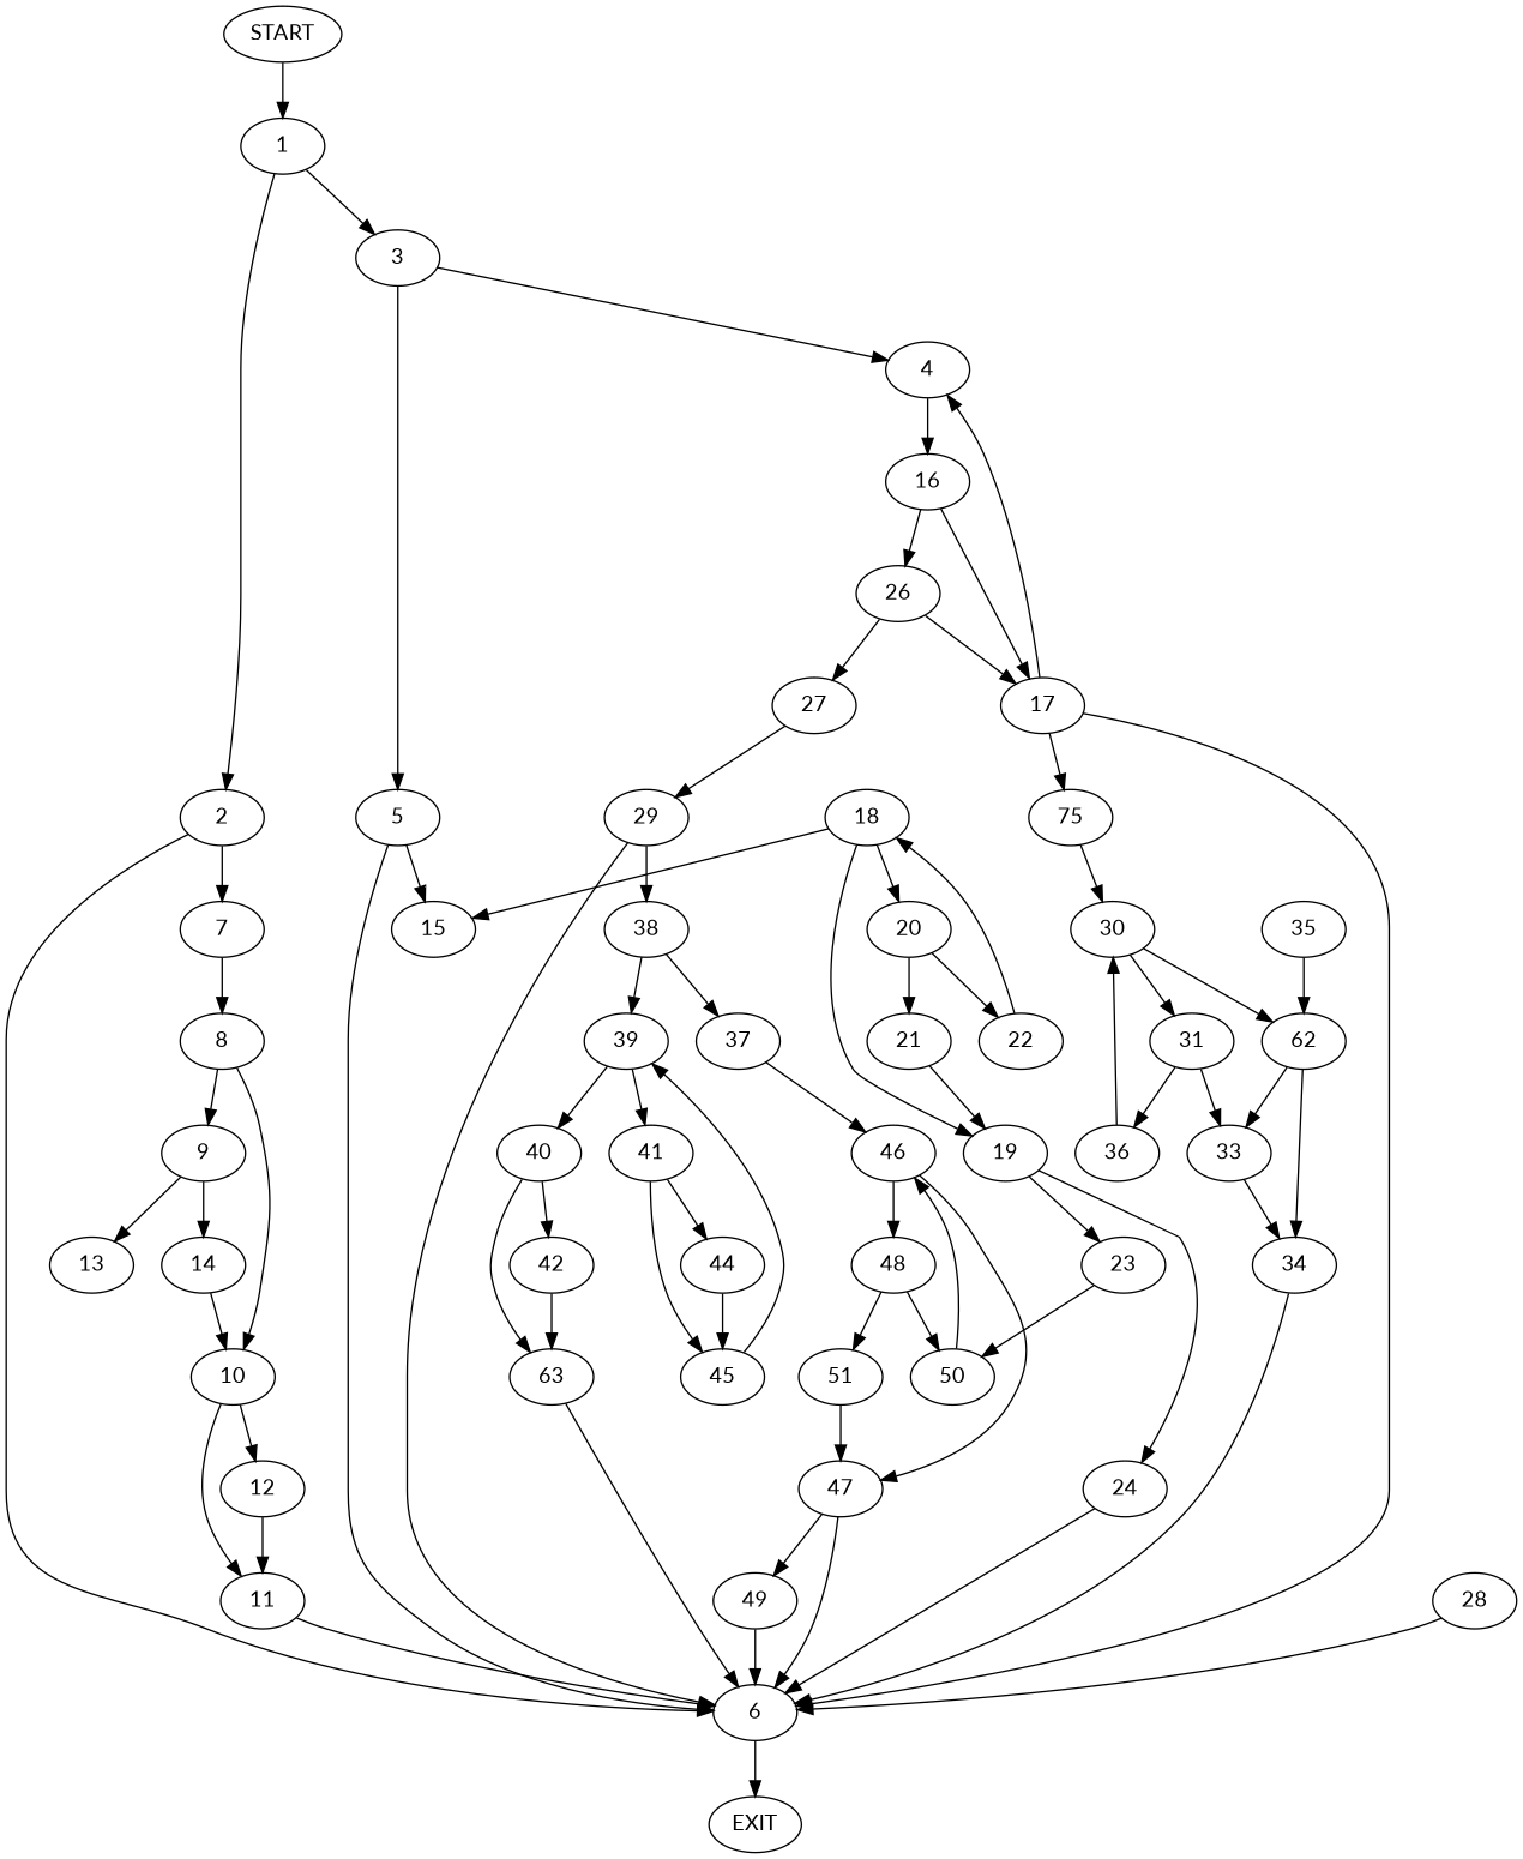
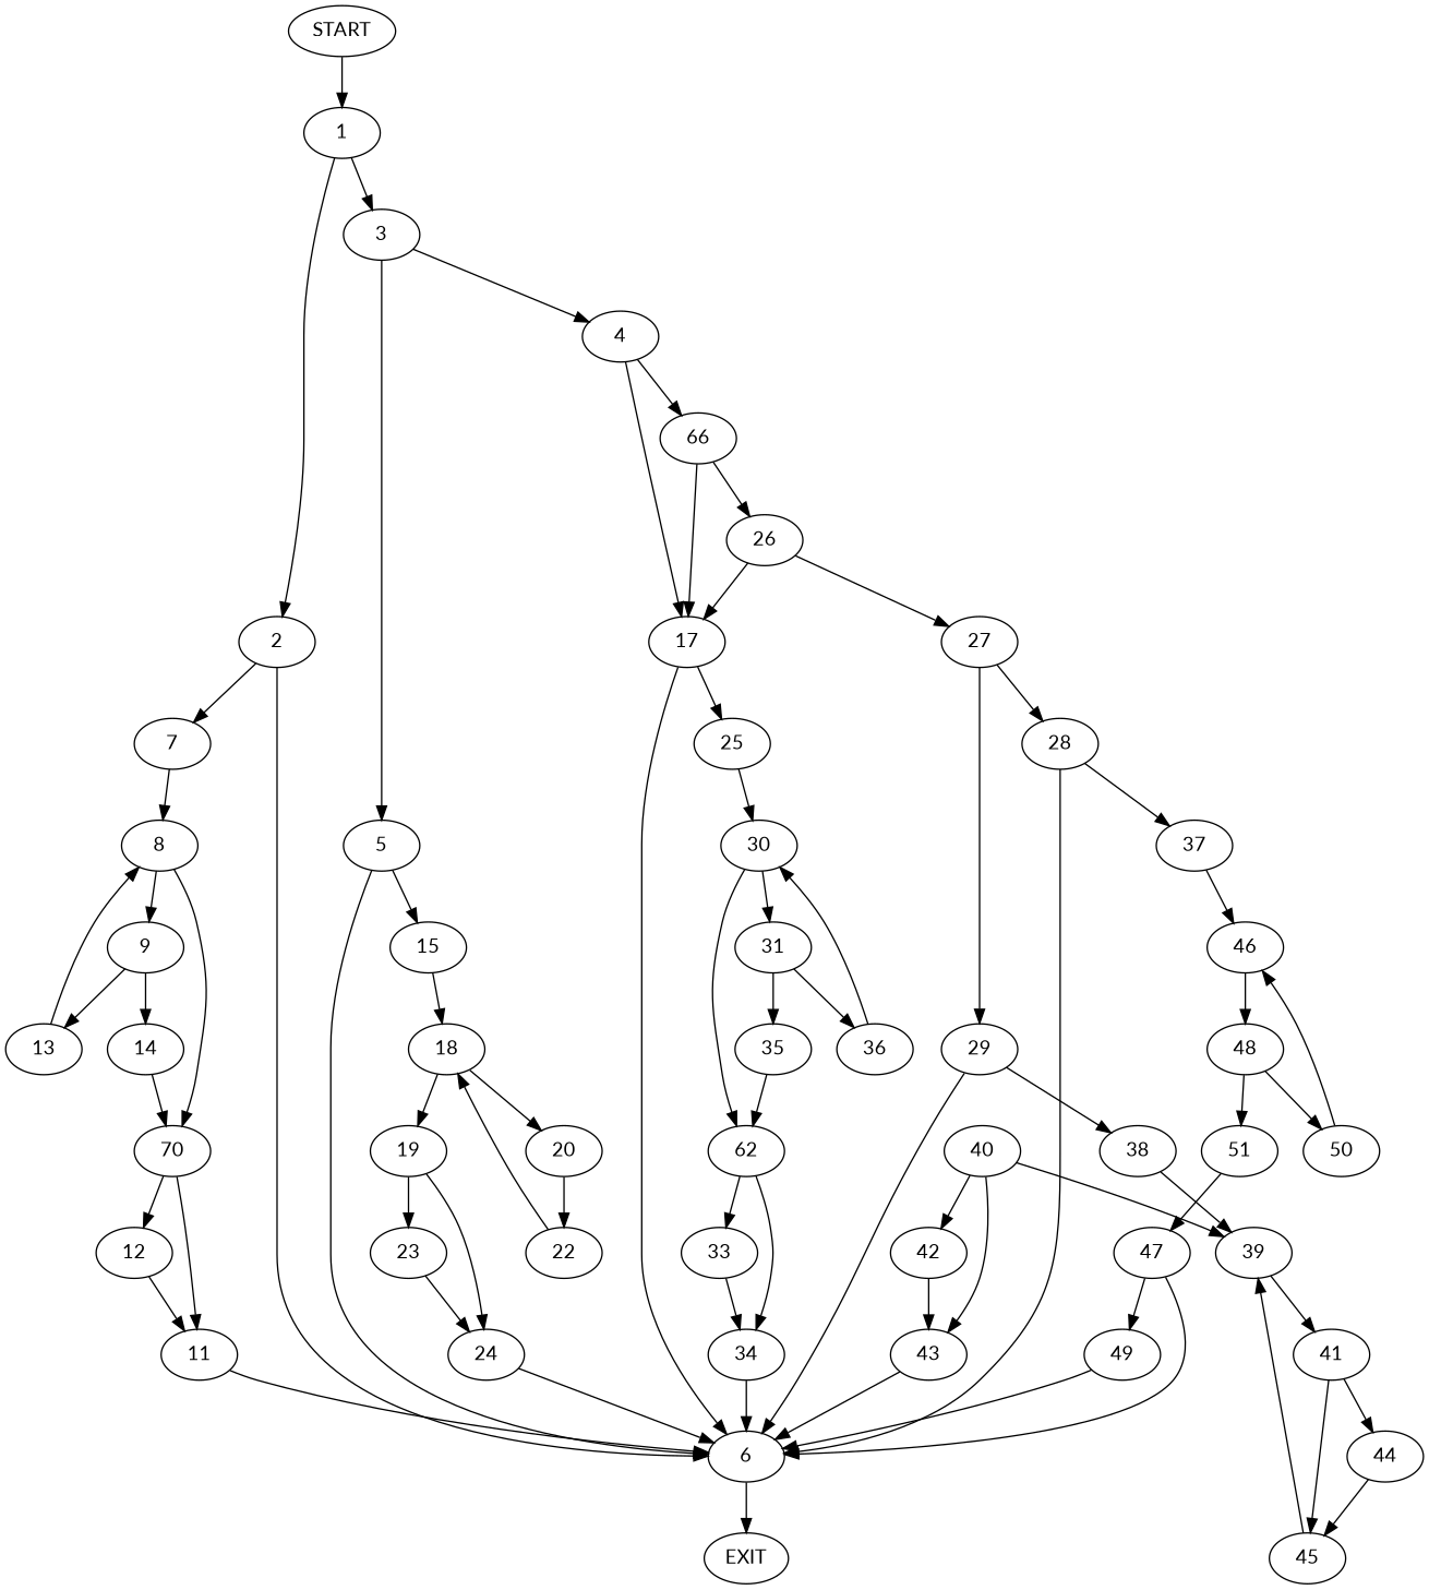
  digraph {
    fontname=Lato
    node [fontname=Lato]
    edge [fontname=Lato]
    n1 [label=START]
    1
    2
    3
    n5 [label=EXIT]
    6
    7
    4
    5
    8
-   16
+   16 [label=66]
    17
    15
    26
-   25 [label=75]
+   25
    18
    9
-   10
+   10 [label=70]
    13
    14
    11
    12
    19
    20
    27
    30
    23
    24
-   21
    22
    31
    n32 [label=62]
    28
    29
    37
    38
    46
    39
    35
    36
    33
    34
    47
    48
    40
    41
    42
-   43 [label=63]
+   43
    44
    45
    49
    50
    51
    n1 -> 1
    1 -> 2
    1 -> 3
    2 -> 6
    2 -> 7
    3 -> 4
    3 -> 5
    6 -> n5
    7 -> 8
    4 -> 16
-   17 -> 4
+   4 -> 17
    5 -> 6
    5 -> 15
    8 -> 9
    8 -> 10
    16 -> 17
    16 -> 26
    17 -> 6
    17 -> 25
-   18 -> 15
+   15 -> 18
    26 -> 17
    26 -> 27
    25 -> 30
    18 -> 19
    18 -> 20
    9 -> 13
    9 -> 14
    10 -> 11
    10 -> 12
+   13 -> 8
    14 -> 10
    11 -> 6
    12 -> 11
    19 -> 23
    19 -> 24
-   20 -> 21
    20 -> 22
+   27 -> 28
    27 -> 29
    30 -> 31
    30 -> n32
-   23 -> 50
+   23 -> 24
    24 -> 6
-   21 -> 19
    22 -> 18
-   31 -> 33
+   31 -> 35
    31 -> 36
    n32 -> 33
    n32 -> 34
    28 -> 6
-   38 -> 37
+   28 -> 37
    29 -> 6
    29 -> 38
    37 -> 46
    38 -> 39
-   46 -> 47
    46 -> 48
-   39 -> 40
+   40 -> 39
    39 -> 41
    35 -> n32
    36 -> 30
    33 -> 34
    34 -> 6
    47 -> 6
    47 -> 49
    48 -> 50
    48 -> 51
    40 -> 42
    40 -> 43
    41 -> 44
    41 -> 45
    42 -> 43
    43 -> 6
    44 -> 45
    45 -> 39
    49 -> 6
    50 -> 46
    51 -> 47
  }
